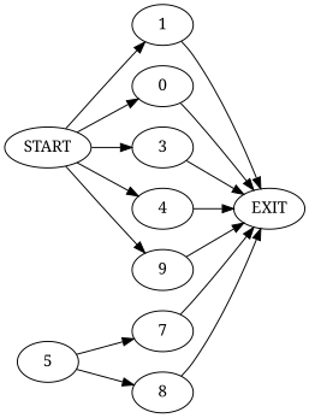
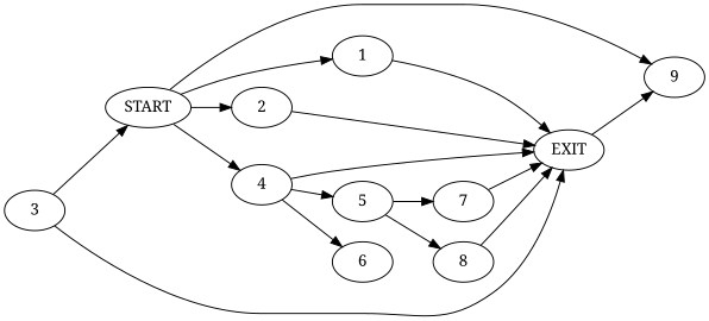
  digraph {
    fontname="Noto Serif"
    rankdir=LR
    node [fontname="Noto Serif"]
    edge [fontname="Noto Serif"]
    n1 [label=START]
    1
-   2 [label=0]
+   2
    3
    4
    9
    n7 [label=EXIT]
    5
+   6
    7
    8
    n1 -> 1
    n1 -> 2
-   n1 -> 3
+   3 -> n1
    n1 -> 4
    n1 -> 9
    1 -> n7
    2 -> n7
    3 -> n7
    4 -> n7
-   9 -> n7
+   4 -> 5
+   4 -> 6
+   n7 -> 9
    5 -> 7
    5 -> 8
    7 -> n7
    8 -> n7
  }
